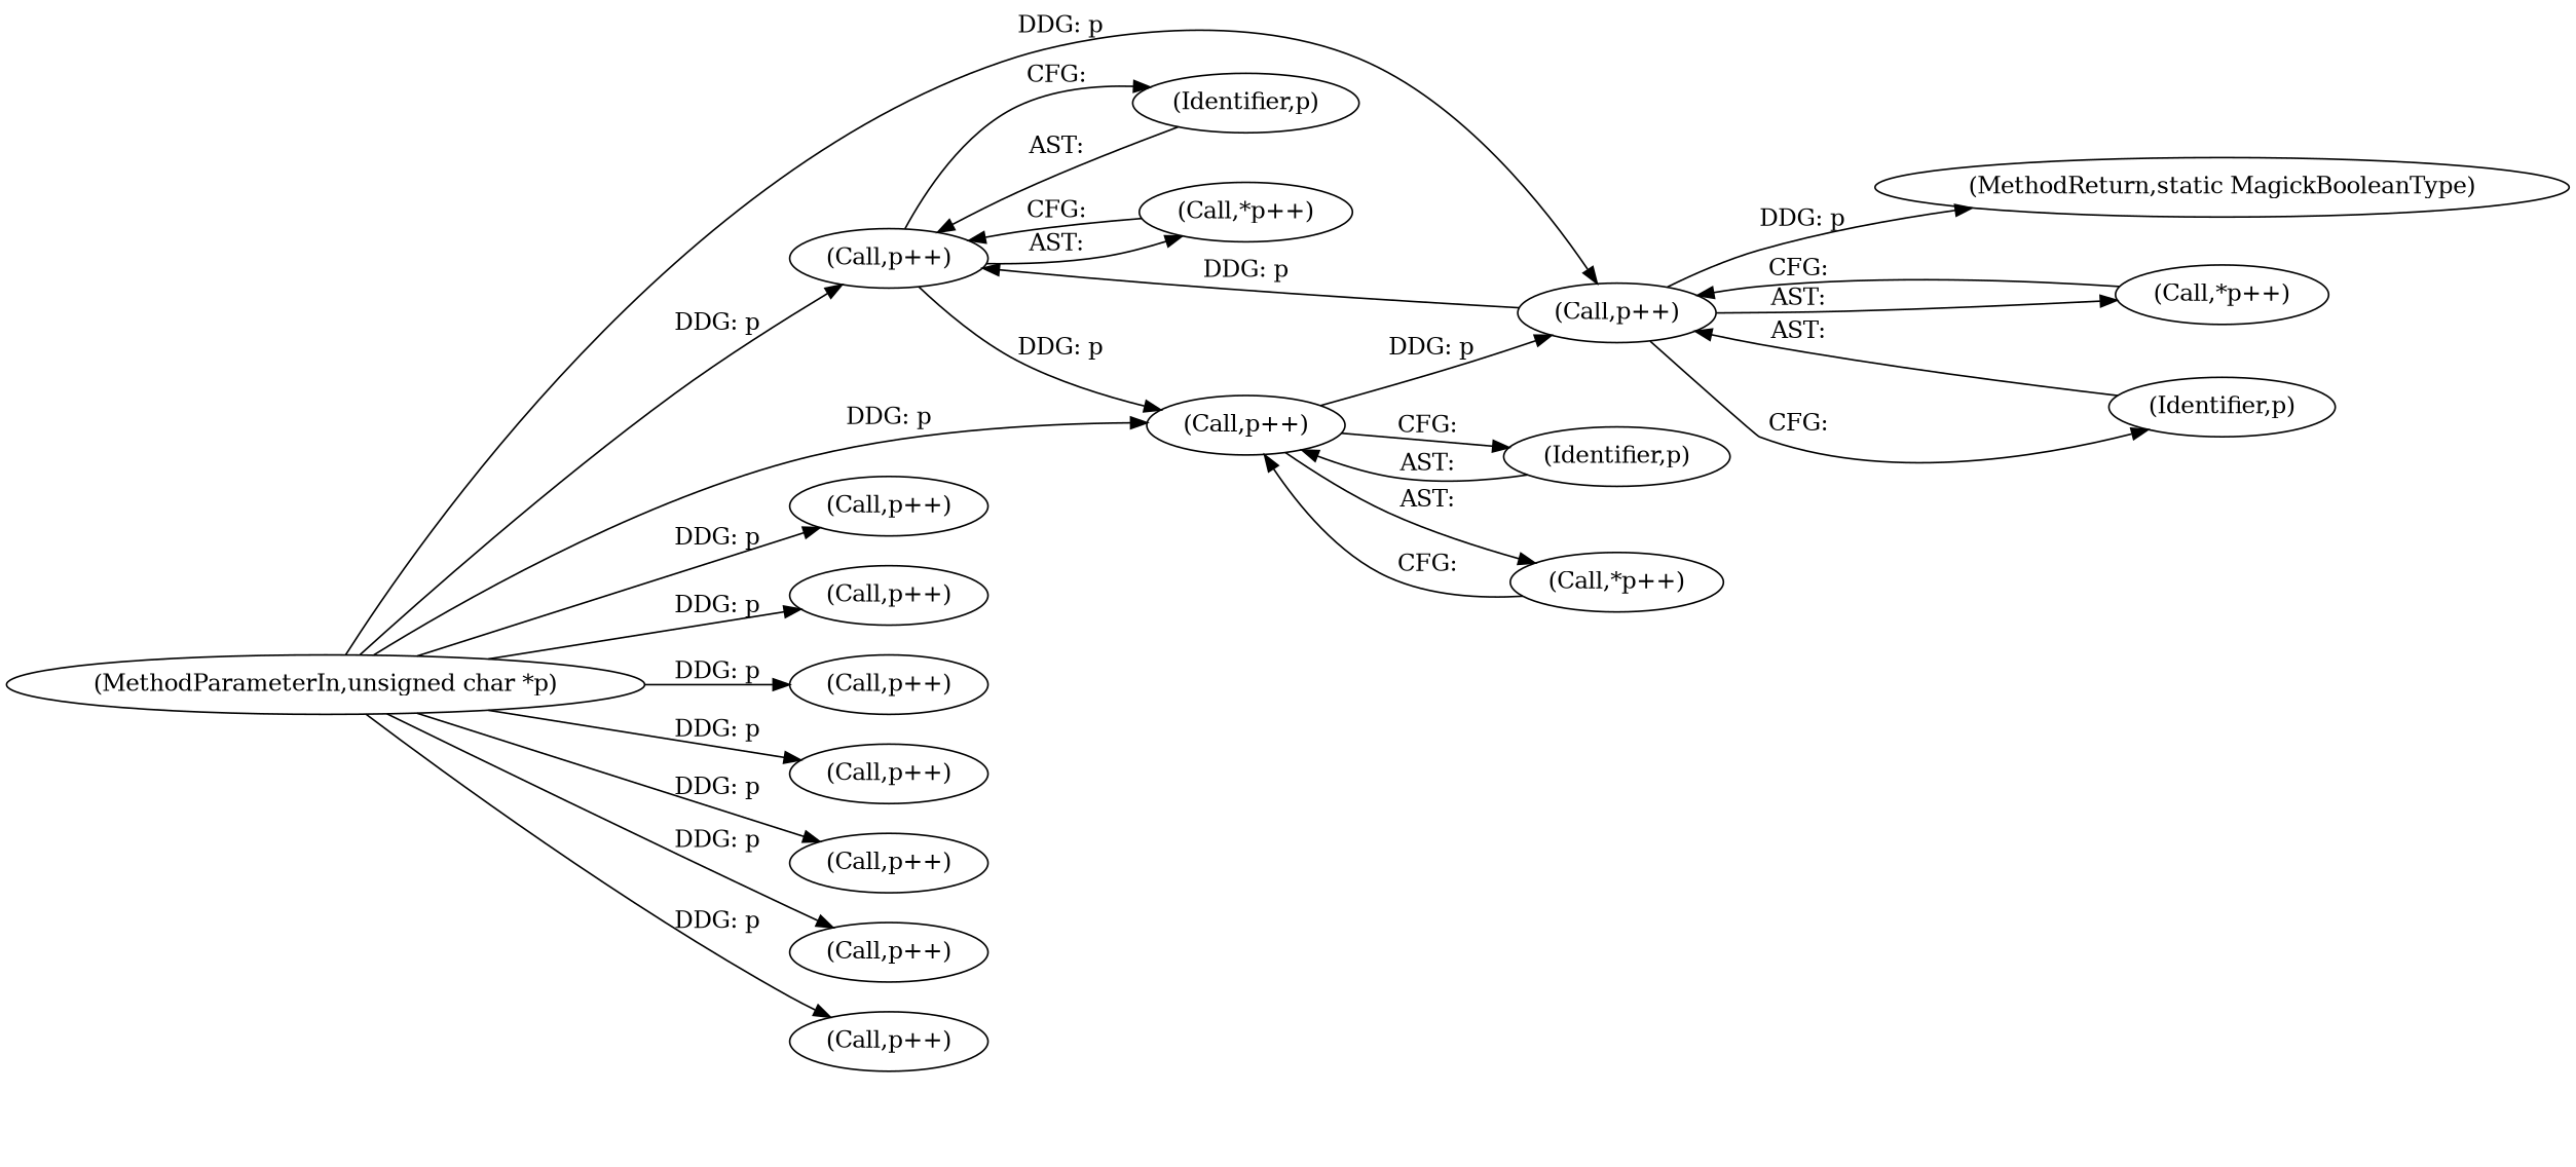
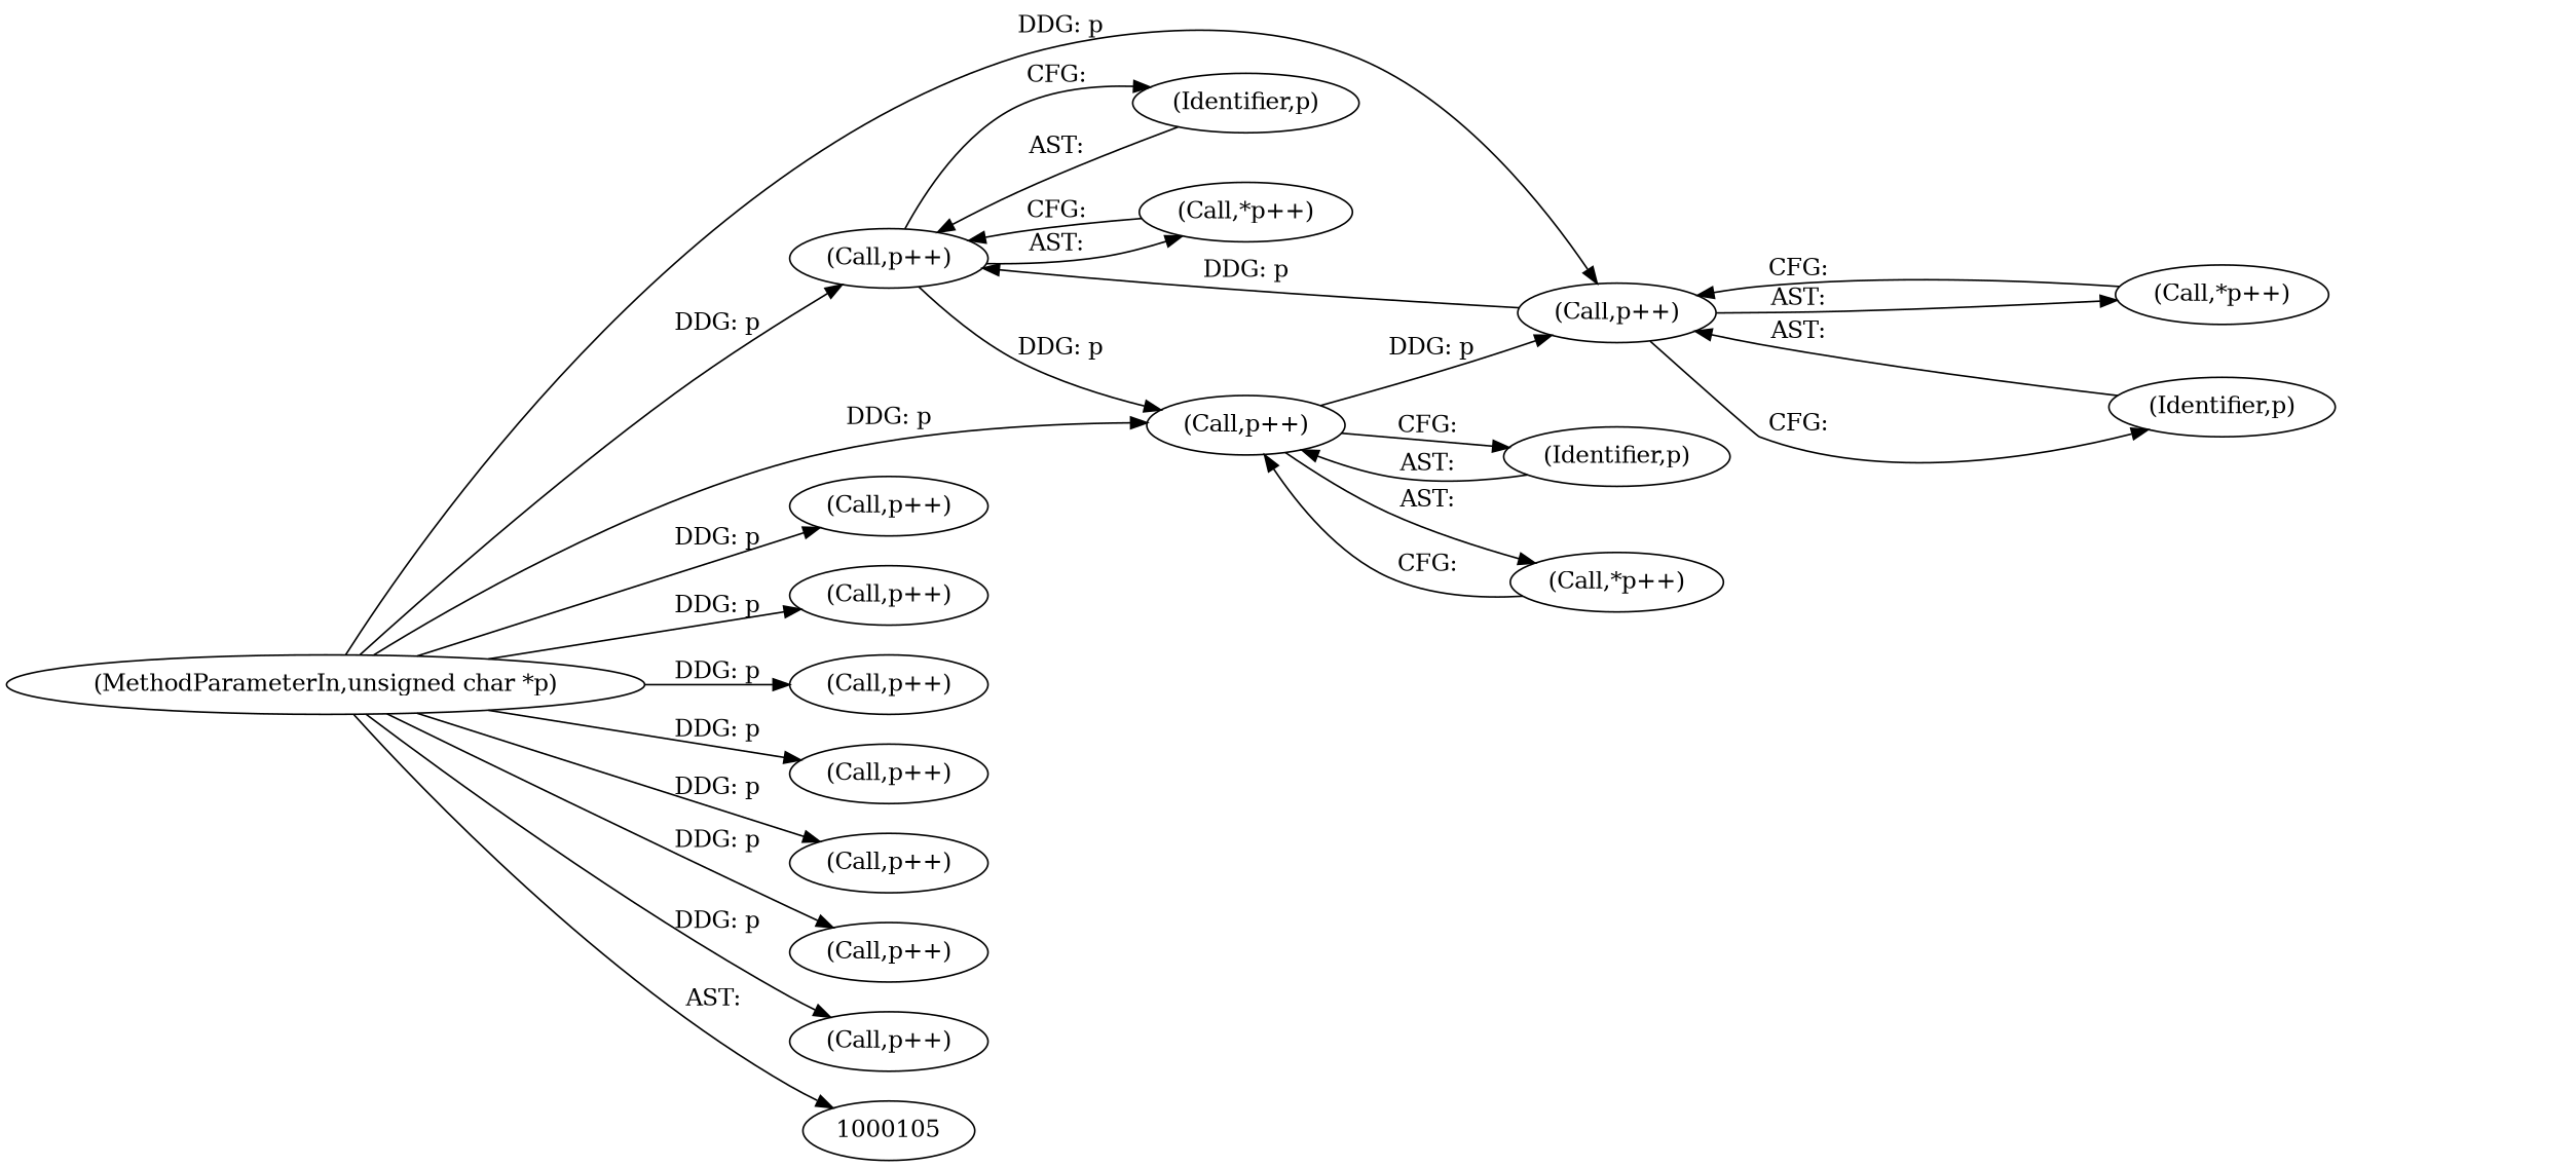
  digraph {
    rankdir=LR
    n1 [label="(Call,p++)"]
    n2 [label="(Call,p++)"]
    n3 [label="(Call,*p++)"]
    n4 [label="(Identifier,p)"]
    n5 [label="(Call,p++)"]
    n6 [label="(Identifier,p)"]
    n7 [label="(Call,*p++)"]
-   n8 [label="(MethodReturn,static MagickBooleanType)"]
    n9 [label="(Call,*p++)"]
    n10 [label="(Identifier,p)"]
    n11 [label="(MethodParameterIn,unsigned char *p)"]
    n12 [label="(Call,p++)"]
    n13 [label="(Call,p++)"]
    n14 [label="(Call,p++)"]
    n15 [label="(Call,p++)"]
    n16 [label="(Call,p++)"]
    n17 [label="(Call,p++)"]
    n18 [label="(Call,p++)"]
+   1000105
    n1 -> n2 [label="DDG: p"]
    n1 -> n3 [label="AST: "]
    n1 -> n4 [label="CFG: "]
    n2 -> n5 [label="DDG: p"]
    n2 -> n6 [label="CFG: "]
    n2 -> n7 [label="AST: "]
    n3 -> n1 [label="CFG: "]
    n4 -> n1 [label="AST: "]
    n5 -> n1 [label="DDG: p"]
-   n5 -> n8 [label="DDG: p"]
    n5 -> n9 [label="AST: "]
    n5 -> n10 [label="CFG: "]
    n6 -> n2 [label="AST: "]
    n7 -> n2 [label="CFG: "]
    n9 -> n5 [label="CFG: "]
    n10 -> n5 [label="AST: "]
    n11 -> n1 [label="DDG: p"]
    n11 -> n2 [label="DDG: p"]
    n11 -> n5 [label="DDG: p"]
    n11 -> n12 [label="DDG: p"]
    n11 -> n13 [label="DDG: p"]
    n11 -> n14 [label="DDG: p"]
    n11 -> n15 [label="DDG: p"]
    n11 -> n16 [label="DDG: p"]
    n11 -> n17 [label="DDG: p"]
    n11 -> n18 [label="DDG: p"]
+   n11 -> 1000105 [label="AST: "]
  }
